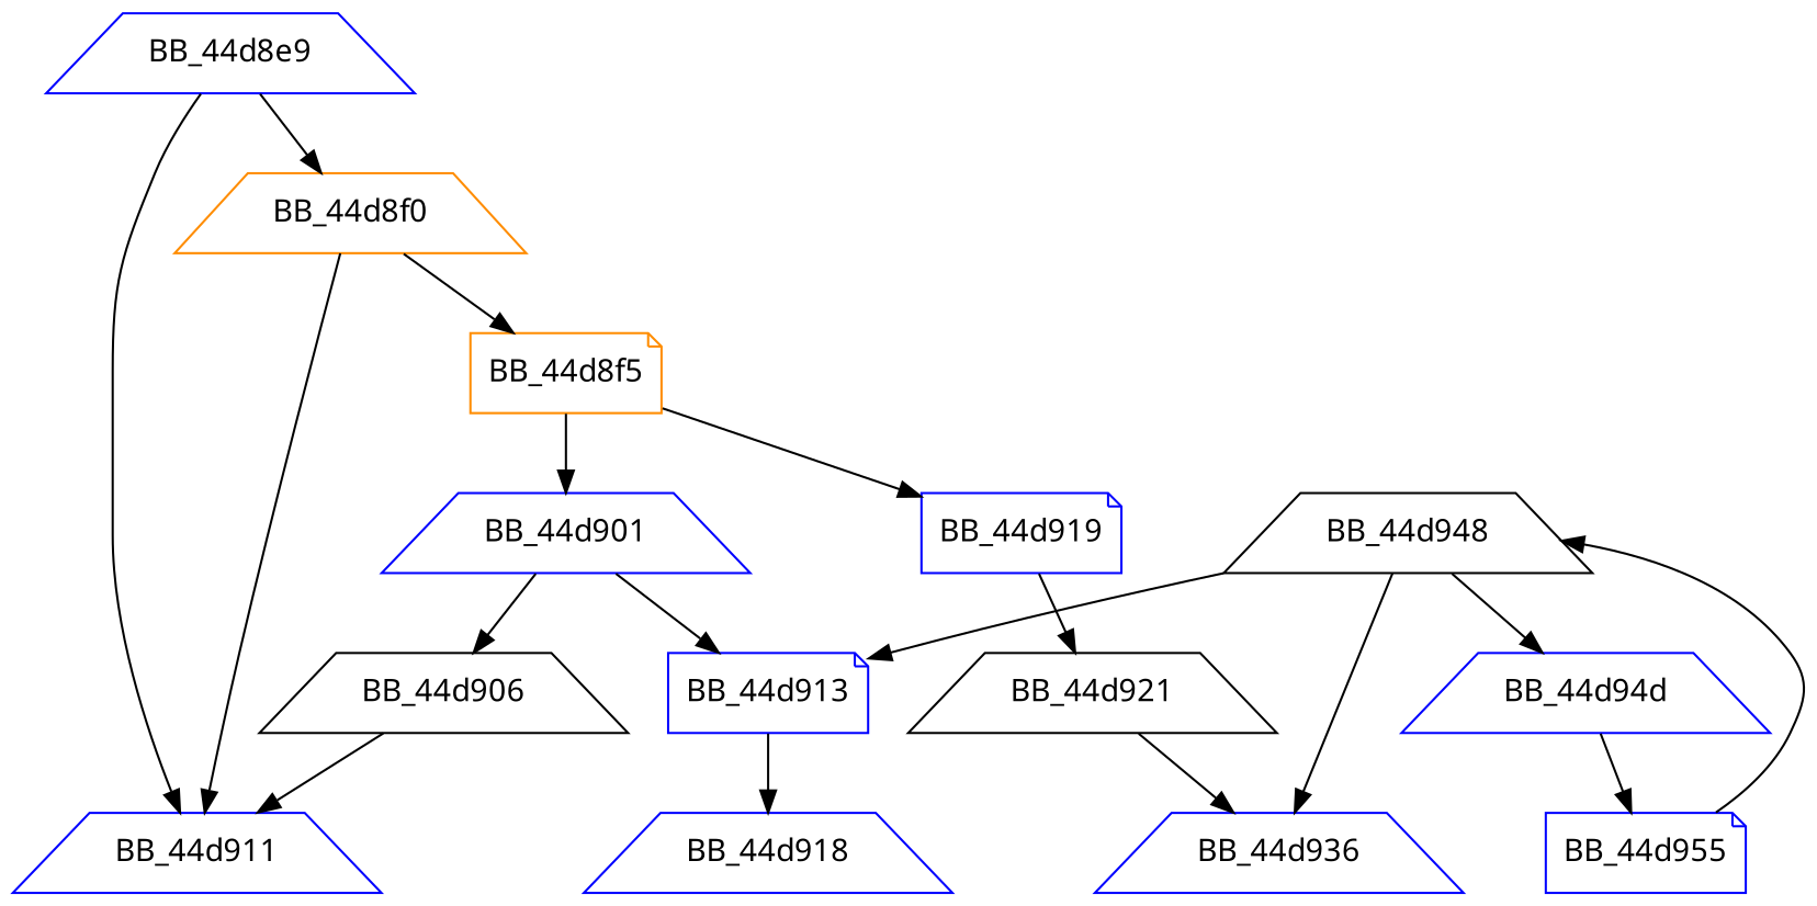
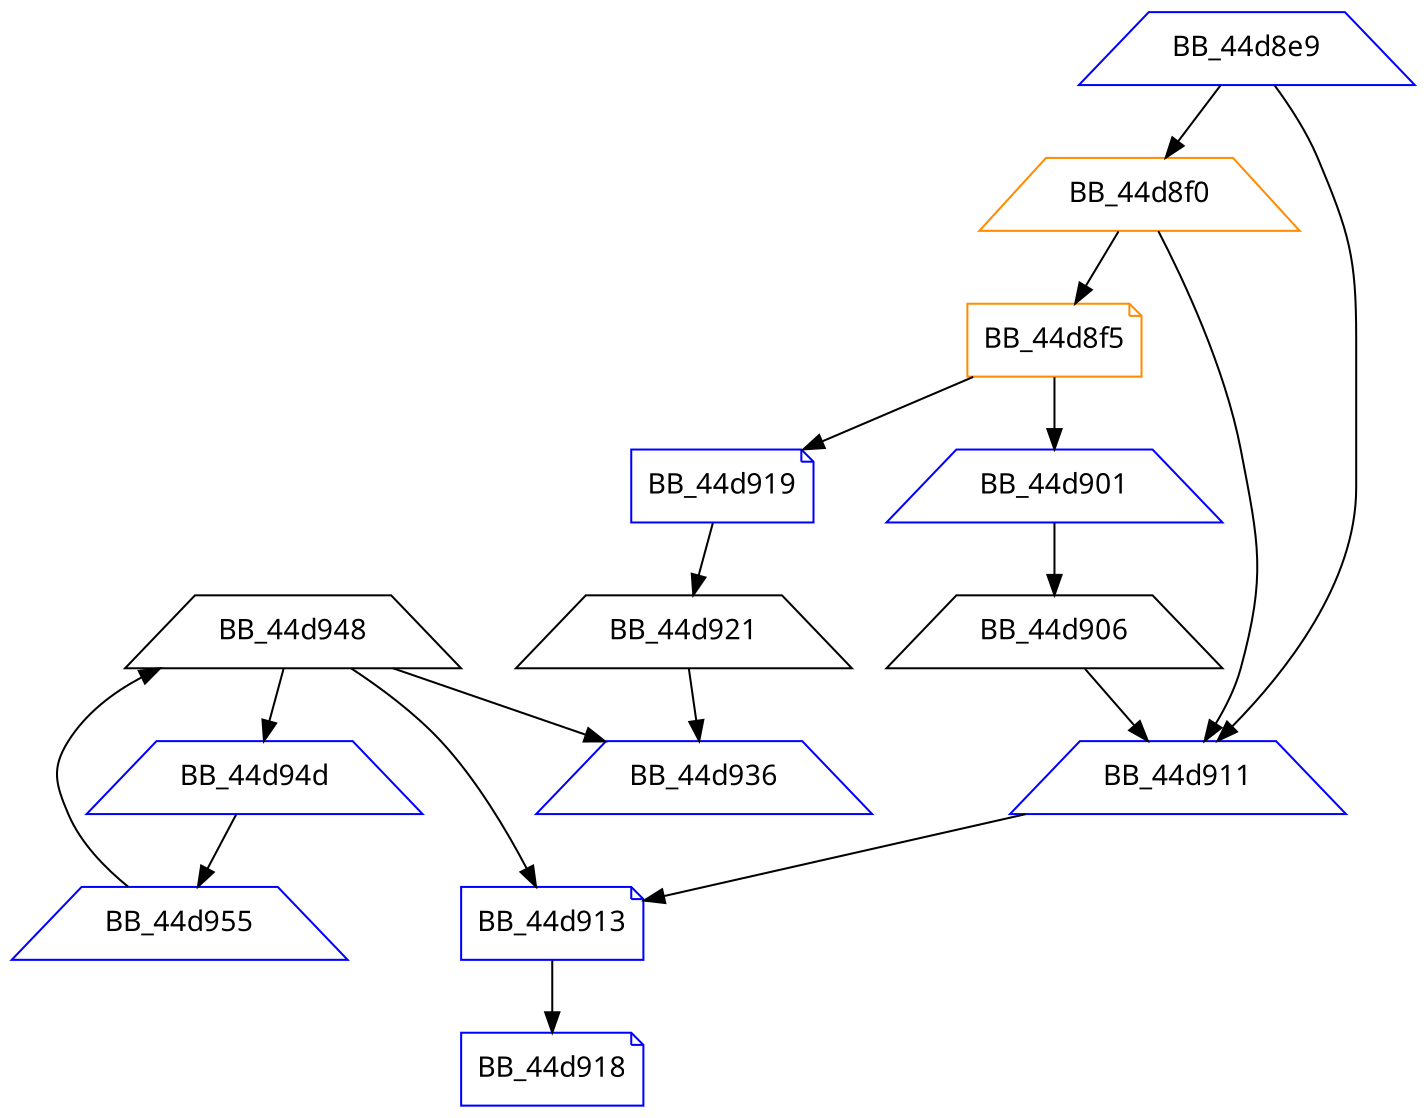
  digraph {
    fontname="Noto Sans"
    node [color=blue fontname="Noto Sans" shape=trapezium]
    edge [fontname="Noto Sans"]
    BB_44d8f0 [color=darkorange]
    BB_44d8e9
    BB_44d911
    BB_44d8f5 [color=darkorange shape=note]
    BB_44d913 [shape=note]
    BB_44d901
    BB_44d919 [shape=note]
-   BB_44d918
+   BB_44d918 [shape=note]
    BB_44d906 [color=black]
    BB_44d921 [color=black]
    BB_44d936
    BB_44d948 [color=black]
    BB_44d94d
-   BB_44d955 [shape=note]
+   BB_44d955
    BB_44d8f0 -> BB_44d911
    BB_44d8f0 -> BB_44d8f5
    BB_44d8e9 -> BB_44d8f0
    BB_44d8e9 -> BB_44d911
-   BB_44d901 -> BB_44d913
+   BB_44d911 -> BB_44d913
    BB_44d8f5 -> BB_44d901
    BB_44d8f5 -> BB_44d919
    BB_44d913 -> BB_44d918
    BB_44d901 -> BB_44d906
    BB_44d919 -> BB_44d921
    BB_44d906 -> BB_44d911
    BB_44d921 -> BB_44d936
    BB_44d948 -> BB_44d913
    BB_44d948 -> BB_44d936
    BB_44d948 -> BB_44d94d
    BB_44d94d -> BB_44d955
    BB_44d955 -> BB_44d948
  }
